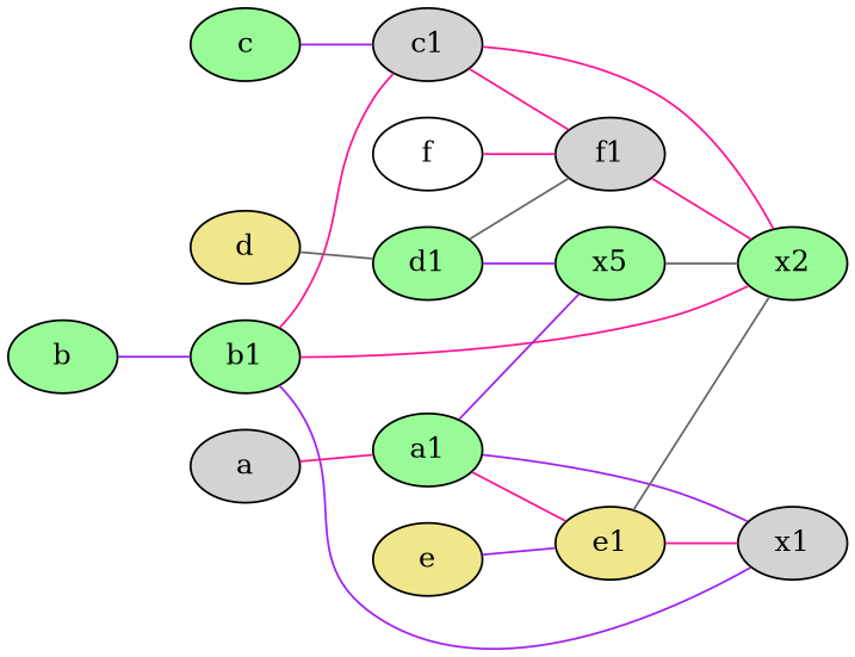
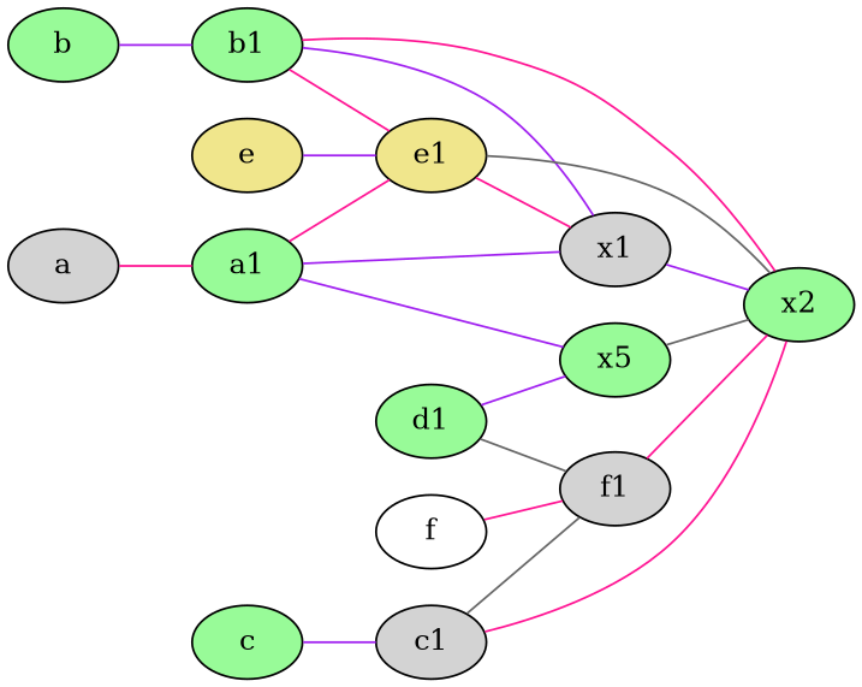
  graph {
    rankdir=LR
    node [fillcolor=palegreen labelfontsize=50 style=filled]
    edge [color=deeppink]
    b1
    x2
    x1 [fillcolor=lightgrey]
    c1 [fillcolor=lightgrey]
    f1 [fillcolor=lightgrey]
-   d [fillcolor=khaki]
    d1
    n8 [label=x5]
    f [fillcolor=white]
    b
    c
    a [fillcolor=lightgrey]
    a1
    e1 [fillcolor=khaki]
    e [fillcolor=khaki]
    b1 -- x2
    b1 -- x1 [color=purple]
-   b1 -- c1
+   b1 -- e1
+   x1 -- x2 [color=purple]
    c1 -- x2
-   c1 -- f1
+   c1 -- f1 [color=gray40]
    f1 -- x2
-   d -- d1 [color=gray40]
    d1 -- f1 [color=gray40]
    d1 -- n8 [color=purple]
    n8 -- x2 [color=gray40]
    f -- f1
    b -- b1 [color=purple]
    c -- c1 [color=purple]
    a -- a1
    a1 -- x1 [color=purple]
    a1 -- n8 [color=purple]
    a1 -- e1
    e1 -- x2 [color=gray40]
    e1 -- x1
    e -- e1 [color=purple]
  }
